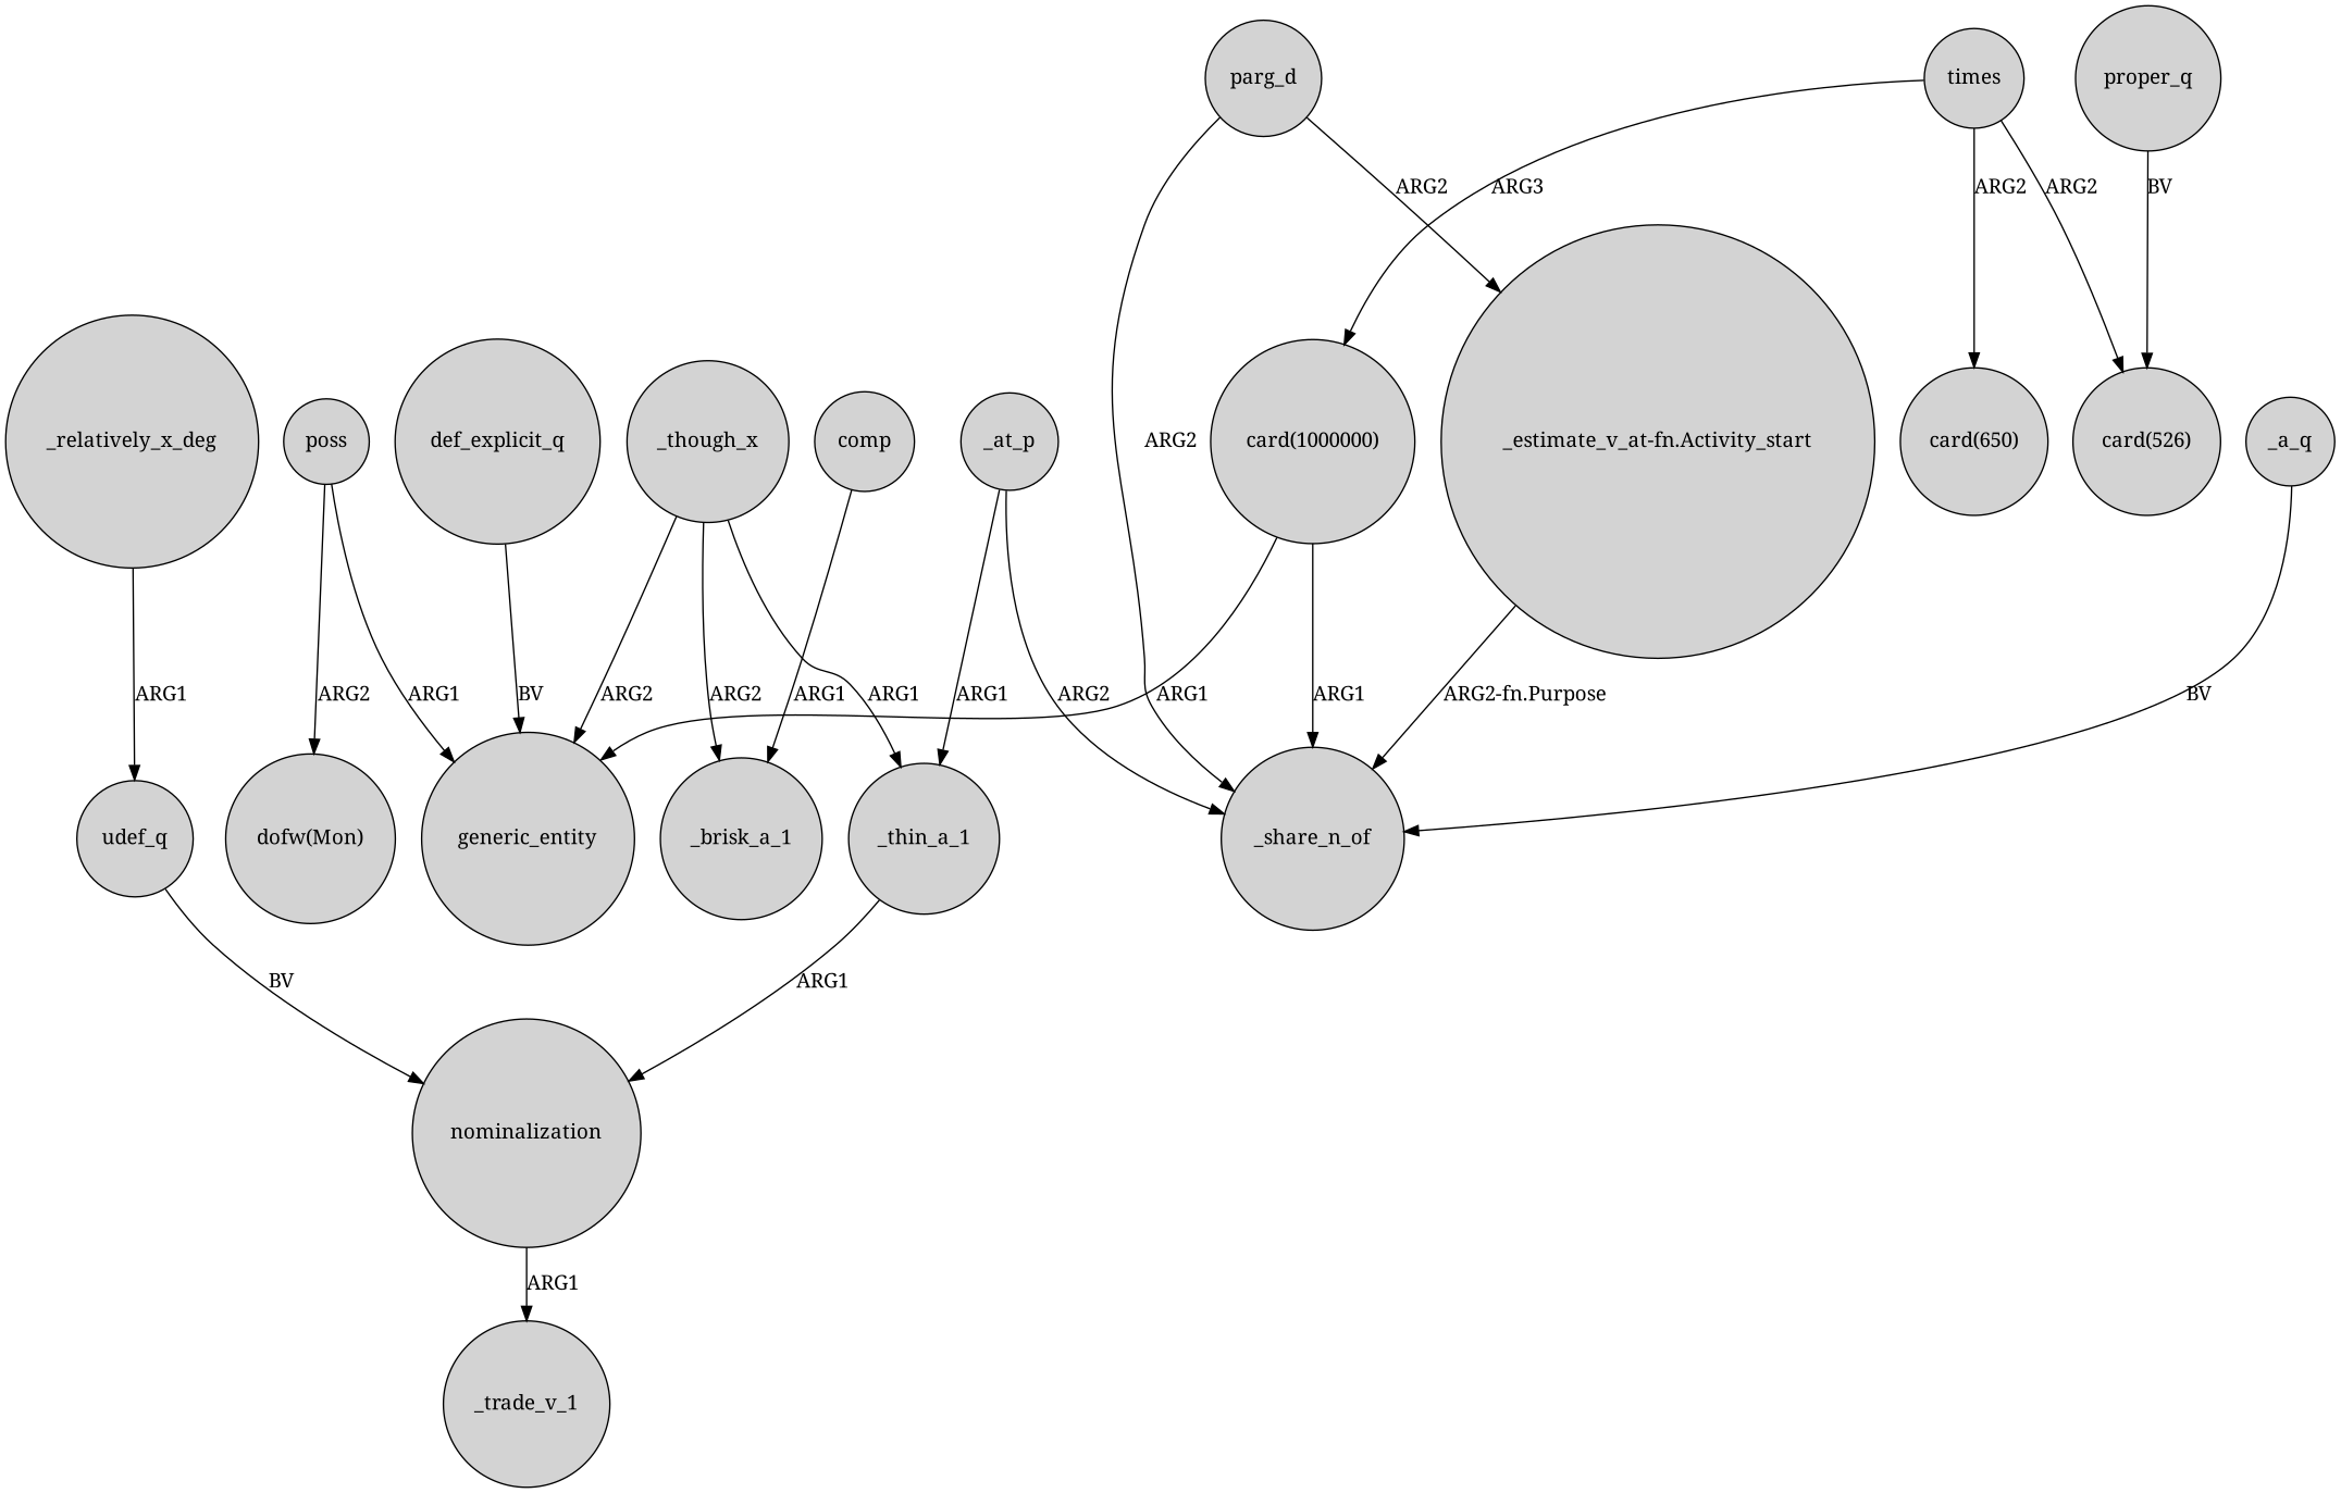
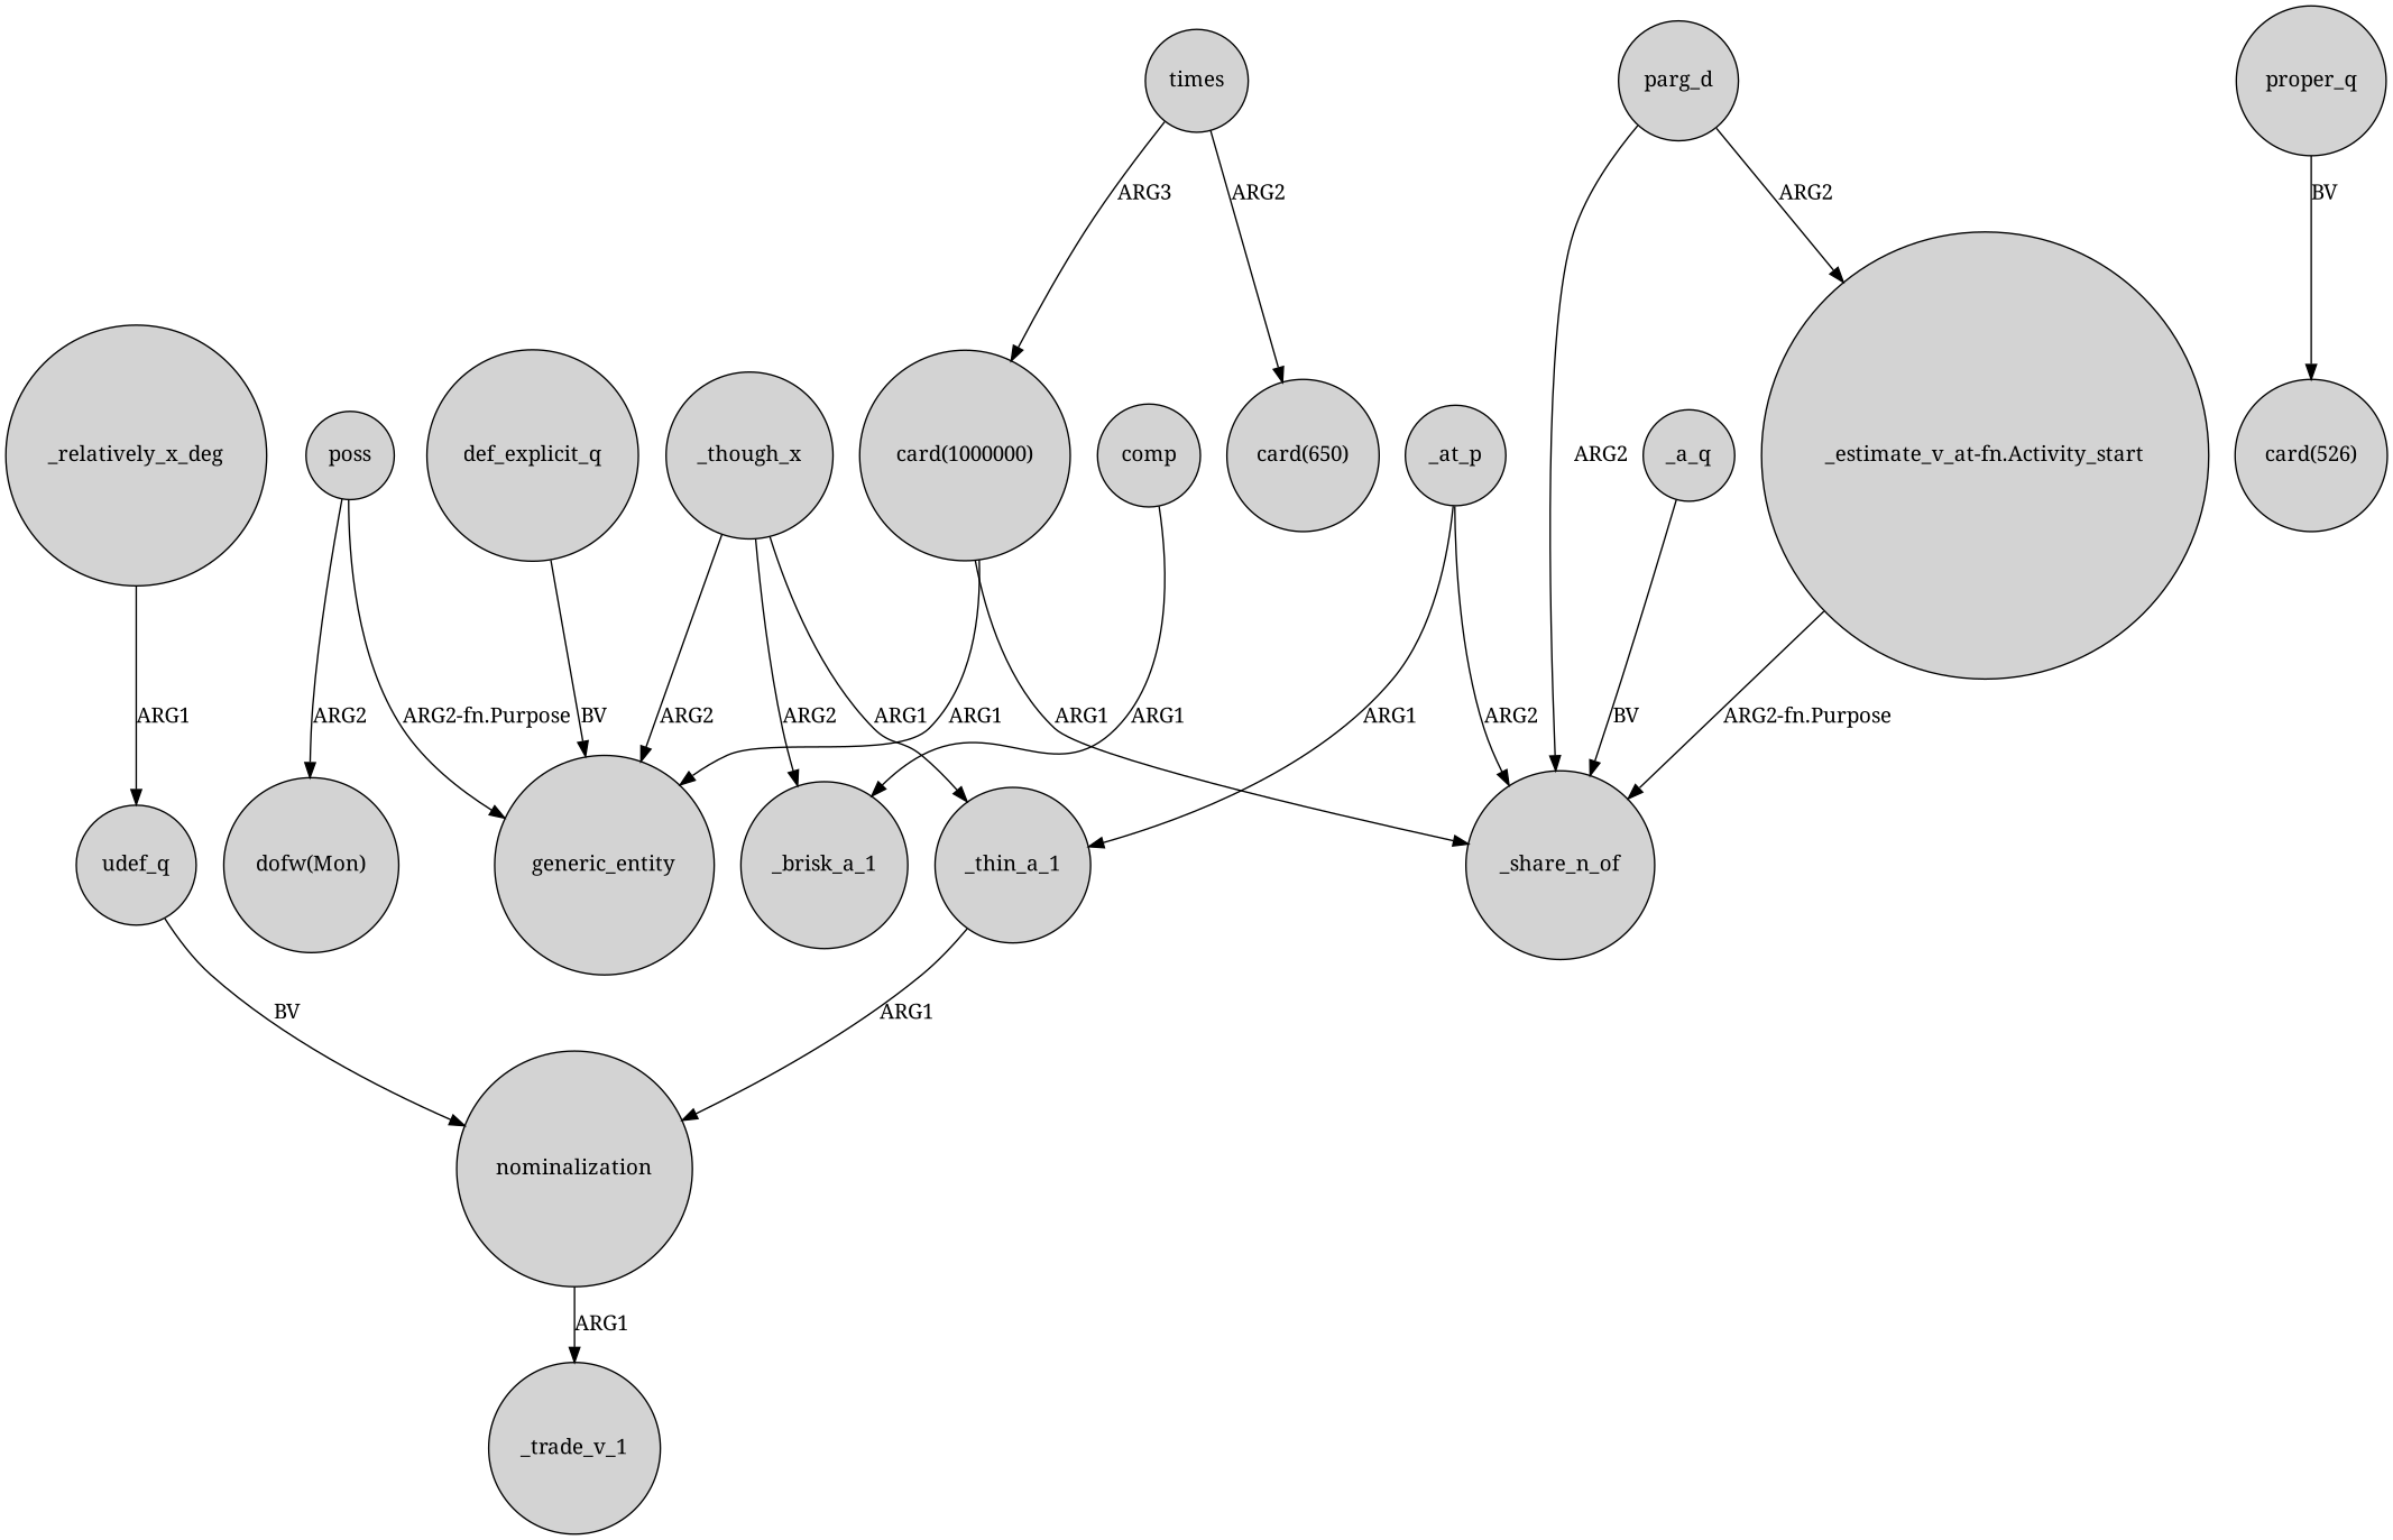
  digraph {
    fontname="Noto Serif"
    node [fontname="Noto Serif" shape=circle style=filled]
    edge [fontname="Noto Serif"]
    _at_p
    _thin_a_1
    _share_n_of
    nominalization
    _trade_v_1
    def_explicit_q
    generic_entity
    poss
    "dofw(Mon)"
    udef_q
    times
    "card(1000000)"
    "card(650)"
    "card(526)"
    proper_q
    _though_x
    _brisk_a_1
    _a_q
    comp
    "_estimate_v_at-fn.Activity_start"
    parg_d
    _relatively_x_deg
    _at_p -> _thin_a_1 [label=ARG1]
    _at_p -> _share_n_of [label=ARG2]
    _thin_a_1 -> nominalization [label=ARG1]
    nominalization -> _trade_v_1 [label=ARG1]
    def_explicit_q -> generic_entity [label=BV]
-   poss -> generic_entity [label=ARG1]
+   poss -> generic_entity [label="ARG2-fn.Purpose"]
    poss -> "dofw(Mon)" [label=ARG2]
    udef_q -> nominalization [label=BV]
    times -> "card(1000000)" [label=ARG3]
    times -> "card(650)" [label=ARG2]
-   times -> "card(526)" [label=ARG2]
    "card(1000000)" -> _share_n_of [label=ARG1]
    "card(1000000)" -> generic_entity [label=ARG1]
    proper_q -> "card(526)" [label=BV]
    _though_x -> _thin_a_1 [label=ARG1]
    _though_x -> generic_entity [label=ARG2]
    _though_x -> _brisk_a_1 [label=ARG2]
    _a_q -> _share_n_of [label=BV]
    comp -> _brisk_a_1 [label=ARG1]
    "_estimate_v_at-fn.Activity_start" -> _share_n_of [label="ARG2-fn.Purpose"]
    parg_d -> _share_n_of [label=ARG2]
    parg_d -> "_estimate_v_at-fn.Activity_start" [label=ARG2]
    _relatively_x_deg -> udef_q [label=ARG1]
  }
